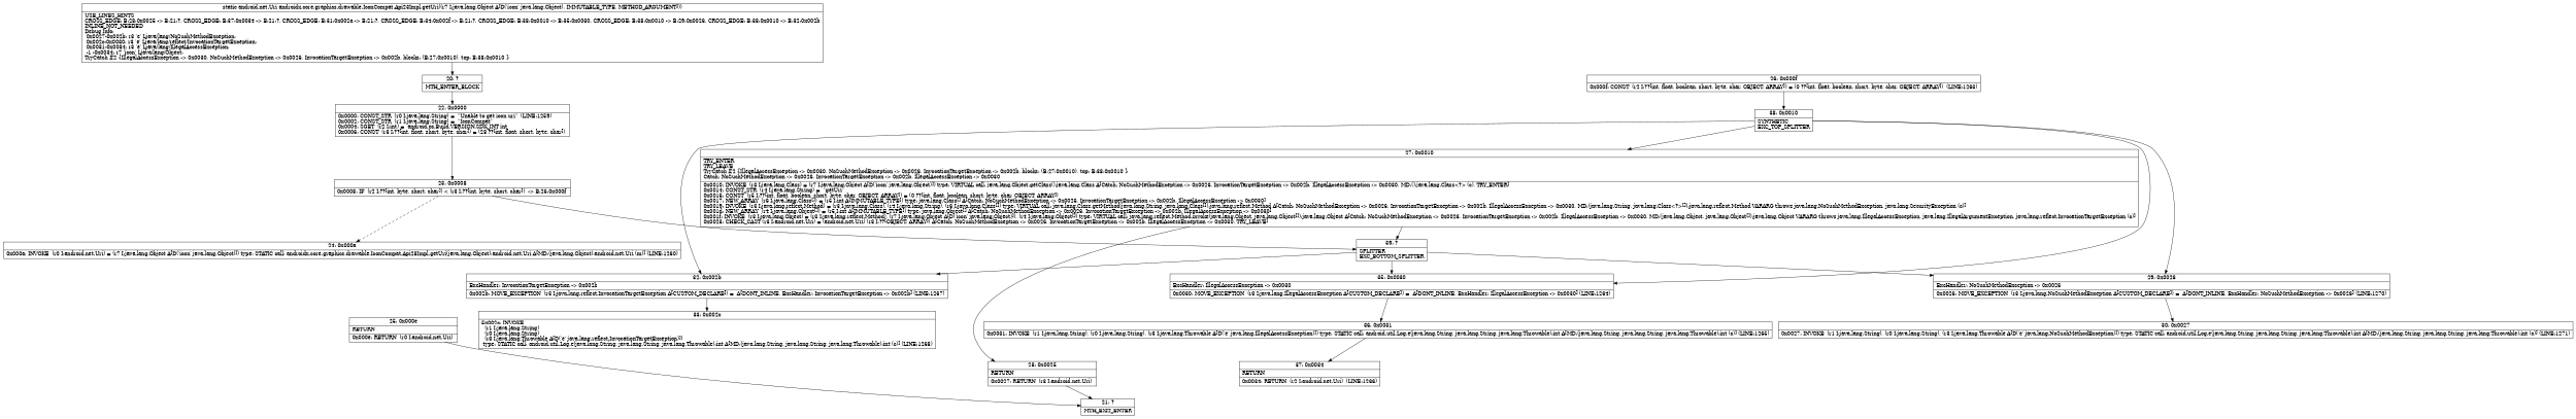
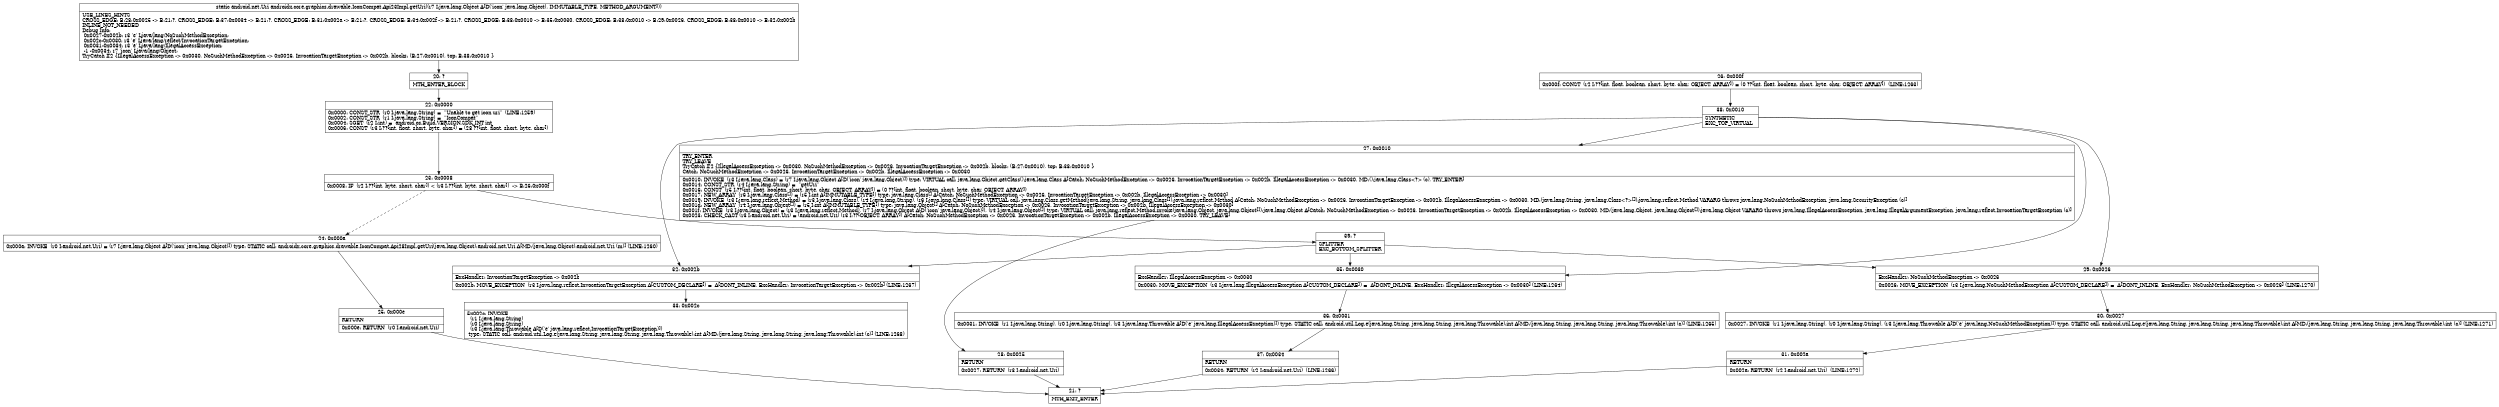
  digraph {
    node [shape=record]
    n1 [label="{20\:\ ?|MTH_ENTER_BLOCK\l}"]
    n2 [label="{22\:\ 0x0000|0x0000: CONST_STR  (r0 I:java.lang.String) =  \"Unable to get icon uri\"  (LINE:1259)\l0x0002: CONST_STR  (r1 I:java.lang.String) =  \"IconCompat\" \l0x0004: SGET  (r2 I:int) =  android.os.Build.VERSION.SDK_INT int \l0x0006: CONST  (r3 I:??[int, float, short, byte, char]) = (28 ??[int, float, short, byte, char]) \l}"]
    n3 [label="{23\:\ 0x0008|0x0008: IF  (r2 I:??[int, byte, short, char]) \< (r3 I:??[int, byte, short, char])  \-\> B:26:0x000f \l}"]
    n4 [label="{24\:\ 0x000a|0x000a: INVOKE  (r0 I:android.net.Uri) = (r7 I:java.lang.Object A[D('icon' java.lang.Object)]) type: STATIC call: androidx.core.graphics.drawable.IconCompat.Api28Impl.getUri(java.lang.Object):android.net.Uri A[MD:(java.lang.Object):android.net.Uri (m)] (LINE:1260)\l}"]
    n5 [label="{39\:\ ?|SPLITTER\lEXC_BOTTOM_SPLITTER\l}"]
    n6 [label="{25\:\ 0x000e|RETURN\l|0x000e: RETURN  (r0 I:android.net.Uri) \l}"]
    n7 [label="{26\:\ 0x000f|0x000f: CONST  (r2 I:??[int, float, boolean, short, byte, char, OBJECT, ARRAY]) = (0 ??[int, float, boolean, short, byte, char, OBJECT, ARRAY])  (LINE:1263)\l}"]
-   n8 [label="{38\:\ 0x0010|SYNTHETIC\lEXC_TOP_SPLITTER\l}"]
+   n8 [label="{38\:\ 0x0010|SYNTHETIC\lEXC_TOP_VIRTUAL\l}"]
    n9 [label="{21\:\ ?|MTH_EXIT_ENTER\l}"]
    n10 [label="{27\:\ 0x0010|TRY_ENTER\lTRY_LEAVE\lTryCatch #2 \{IllegalAccessException \-\> 0x0030, NoSuchMethodException \-\> 0x0026, InvocationTargetException \-\> 0x002b, blocks: (B:27:0x0010), top: B:38:0x0010 \}\lCatch: NoSuchMethodException \-\> 0x0026, InvocationTargetException \-\> 0x002b, IllegalAccessException \-\> 0x0030\l|0x0010: INVOKE  (r3 I:java.lang.Class) = (r7 I:java.lang.Object A[D('icon' java.lang.Object)]) type: VIRTUAL call: java.lang.Object.getClass():java.lang.Class A[Catch: NoSuchMethodException \-\> 0x0026, InvocationTargetException \-\> 0x002b, IllegalAccessException \-\> 0x0030, MD:():java.lang.Class\<?\> (c), TRY_ENTER]\l0x0014: CONST_STR  (r4 I:java.lang.String) =  \"getUri\" \l0x0016: CONST  (r5 I:??[int, float, boolean, short, byte, char, OBJECT, ARRAY]) = (0 ??[int, float, boolean, short, byte, char, OBJECT, ARRAY]) \l0x0017: NEW_ARRAY  (r6 I:java.lang.Class[]) = (r5 I:int A[IMMUTABLE_TYPE]) type: java.lang.Class[] A[Catch: NoSuchMethodException \-\> 0x0026, InvocationTargetException \-\> 0x002b, IllegalAccessException \-\> 0x0030]\l0x0019: INVOKE  (r3 I:java.lang.reflect.Method) = (r3 I:java.lang.Class), (r4 I:java.lang.String), (r6 I:java.lang.Class[]) type: VIRTUAL call: java.lang.Class.getMethod(java.lang.String, java.lang.Class[]):java.lang.reflect.Method A[Catch: NoSuchMethodException \-\> 0x0026, InvocationTargetException \-\> 0x002b, IllegalAccessException \-\> 0x0030, MD:(java.lang.String, java.lang.Class\<?\>[]):java.lang.reflect.Method VARARG throws java.lang.NoSuchMethodException, java.lang.SecurityException (c)]\l0x001d: NEW_ARRAY  (r4 I:java.lang.Object[]) = (r5 I:int A[IMMUTABLE_TYPE]) type: java.lang.Object[] A[Catch: NoSuchMethodException \-\> 0x0026, InvocationTargetException \-\> 0x002b, IllegalAccessException \-\> 0x0030]\l0x001f: INVOKE  (r3 I:java.lang.Object) = (r3 I:java.lang.reflect.Method), (r7 I:java.lang.Object A[D('icon' java.lang.Object)]), (r4 I:java.lang.Object[]) type: VIRTUAL call: java.lang.reflect.Method.invoke(java.lang.Object, java.lang.Object[]):java.lang.Object A[Catch: NoSuchMethodException \-\> 0x0026, InvocationTargetException \-\> 0x002b, IllegalAccessException \-\> 0x0030, MD:(java.lang.Object, java.lang.Object[]):java.lang.Object VARARG throws java.lang.IllegalAccessException, java.lang.IllegalArgumentException, java.lang.reflect.InvocationTargetException (c)]\l0x0023: CHECK_CAST (r3 I:android.net.Uri) = (android.net.Uri) (r3 I:??[OBJECT, ARRAY]) A[Catch: NoSuchMethodException \-\> 0x0026, InvocationTargetException \-\> 0x002b, IllegalAccessException \-\> 0x0030, TRY_LEAVE]\l}"]
    n11 [label="{35\:\ 0x0030|ExcHandler: IllegalAccessException \-\> 0x0030\l|0x0030: MOVE_EXCEPTION  (r3 I:java.lang.IllegalAccessException A[CUSTOM_DECLARE]) =  A[DONT_INLINE, ExcHandler: IllegalAccessException \-\> 0x0030] (LINE:1264)\l}"]
    n12 [label="{29\:\ 0x0026|ExcHandler: NoSuchMethodException \-\> 0x0026\l|0x0026: MOVE_EXCEPTION  (r3 I:java.lang.NoSuchMethodException A[CUSTOM_DECLARE]) =  A[DONT_INLINE, ExcHandler: NoSuchMethodException \-\> 0x0026] (LINE:1270)\l}"]
    n13 [label="{32\:\ 0x002b|ExcHandler: InvocationTargetException \-\> 0x002b\l|0x002b: MOVE_EXCEPTION  (r3 I:java.lang.reflect.InvocationTargetException A[CUSTOM_DECLARE]) =  A[DONT_INLINE, ExcHandler: InvocationTargetException \-\> 0x002b] (LINE:1267)\l}"]
    n14 [label="{28\:\ 0x0025|RETURN\l|0x0027: RETURN  (r3 I:android.net.Uri) \l}"]
    n15 [label="{36\:\ 0x0031|0x0031: INVOKE  (r1 I:java.lang.String), (r0 I:java.lang.String), (r3 I:java.lang.Throwable A[D('e' java.lang.IllegalAccessException)]) type: STATIC call: android.util.Log.e(java.lang.String, java.lang.String, java.lang.Throwable):int A[MD:(java.lang.String, java.lang.String, java.lang.Throwable):int (c)] (LINE:1265)\l}"]
    n16 [label="{30\:\ 0x0027|0x0027: INVOKE  (r1 I:java.lang.String), (r0 I:java.lang.String), (r3 I:java.lang.Throwable A[D('e' java.lang.NoSuchMethodException)]) type: STATIC call: android.util.Log.e(java.lang.String, java.lang.String, java.lang.Throwable):int A[MD:(java.lang.String, java.lang.String, java.lang.Throwable):int (c)] (LINE:1271)\l}"]
    n17 [label="{33\:\ 0x002c|5x002c: INVOKE  \l  (r1 I:java.lang.String)\l  (r0 I:java.lang.String)\l  (r3 I:java.lang.Throwable A[D('e' java.lang.reflect.InvocationTargetException)])\l type: STATIC call: android.util.Log.e(java.lang.String, java.lang.String, java.lang.Throwable):int A[MD:(java.lang.String, java.lang.String, java.lang.Throwable):int (c)] (LINE:1268)\l}"]
    n18 [label="{37\:\ 0x0034|RETURN\l|0x0034: RETURN  (r2 I:android.net.Uri)  (LINE:1266)\l}"]
+   n19 [label="{31\:\ 0x002a|RETURN\l|0x002a: RETURN  (r2 I:android.net.Uri)  (LINE:1272)\l}"]
    n20 [label="{static android.net.Uri androidx.core.graphics.drawable.IconCompat.Api23Impl.getUri((r7 I:java.lang.Object A[D('icon' java.lang.Object), IMMUTABLE_TYPE, METHOD_ARGUMENT]))  | USE_LINES_HINTS\lCROSS_EDGE: B:28:0x0025 \-\> B:21:?, CROSS_EDGE: B:37:0x0034 \-\> B:21:?, CROSS_EDGE: B:31:0x002a \-\> B:21:?, CROSS_EDGE: B:34:0x002f \-\> B:21:?, CROSS_EDGE: B:38:0x0010 \-\> B:35:0x0030, CROSS_EDGE: B:38:0x0010 \-\> B:29:0x0026, CROSS_EDGE: B:38:0x0010 \-\> B:32:0x002b\lINLINE_NOT_NEEDED\lDebug Info:\l  0x0027\-0x002b: r3 'e' Ljava\/lang\/NoSuchMethodException;\l  0x002c\-0x0030: r3 'e' Ljava\/lang\/reflect\/InvocationTargetException;\l  0x0031\-0x0034: r3 'e' Ljava\/lang\/IllegalAccessException;\l  \-1 \-0x0034: r7 'icon' Ljava\/lang\/Object;\lTryCatch #2 \{IllegalAccessException \-\> 0x0030, NoSuchMethodException \-\> 0x0026, InvocationTargetException \-\> 0x002b, blocks: (B:27:0x0010), top: B:38:0x0010 \}\l}"]
    n1 -> n2
    n2 -> n3
    n3 -> n4 [style=dashed]
    n3 -> n5
+   n4 -> n6
    n5 -> n11
    n5 -> n12
    n5 -> n13
    n6 -> n9
    n7 -> n8
    n8 -> n10
    n8 -> n11
    n8 -> n12
    n8 -> n13
-   n10 -> n5
    n10 -> n14
    n11 -> n15
    n12 -> n16
    n13 -> n17
    n14 -> n9
    n15 -> n18
+   n16 -> n19
+   n18 -> n9
+   n19 -> n9
    n20 -> n1
  }
